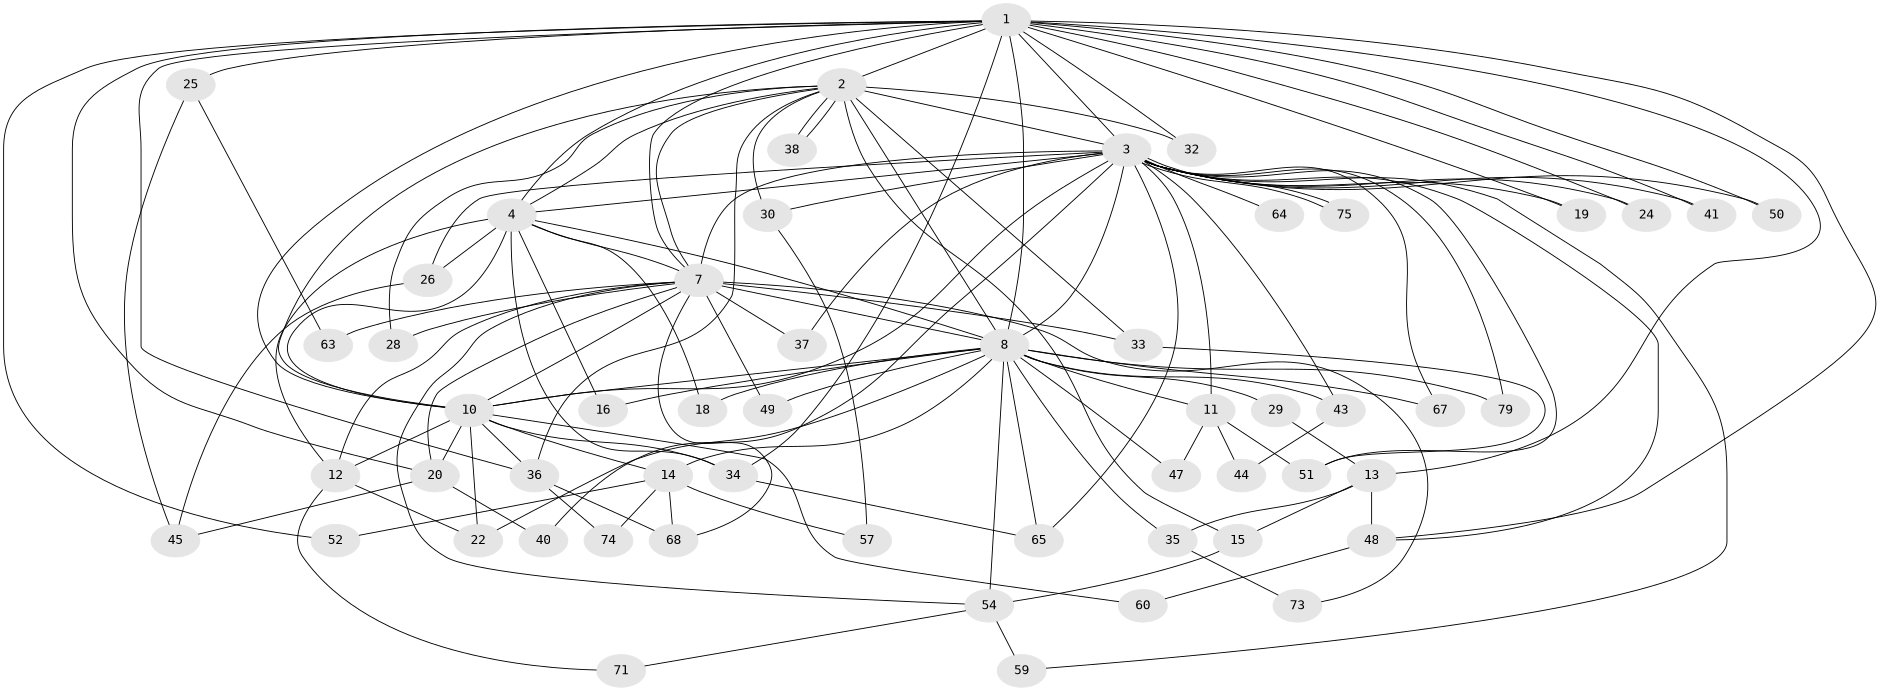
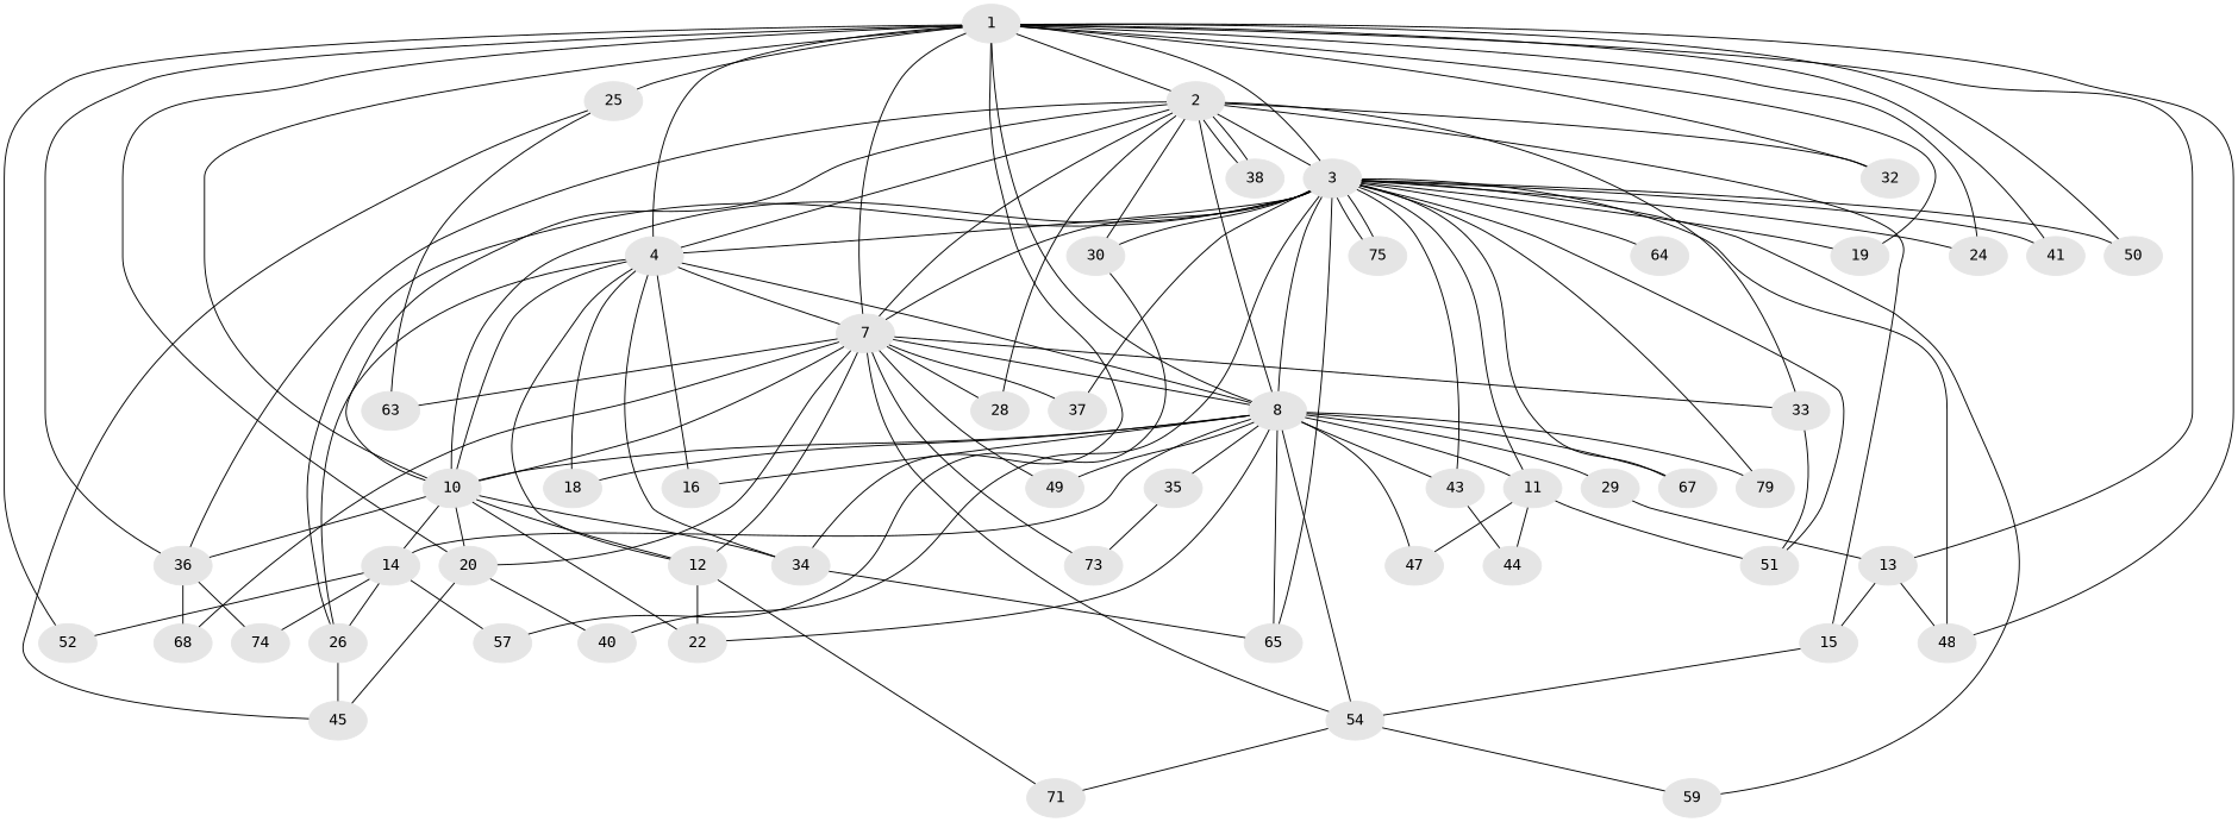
  graph {
    fontname="DejaVu Sans Mono"
    node [color=gray90 fontname="DejaVu Sans Mono" style=filled]
    edge [fontname="DejaVu Sans Mono"]
    1 [super="+5"]
    2 [super="+23"]
    3 [super="+6"]
    4 [super="+78"]
    7 [super="+62"]
    8 [super="+9"]
    10 [super="+39"]
    13 [super="+21"]
    19 [super="+42"]
    20 [super="+31"]
    24 [super="+56"]
    25 [super="+27"]
    32
    34 [super="+69"]
    36 [super="+77"]
    41 [super="+76"]
    48 [super="+61"]
    50
    52
    15
    28
    30
    33
    38
    11 [super="+72"]
    26 [super="+66"]
    37
    40
    43
    51
    59
    64
    65 [super="+70"]
    67
    75
    79
    12
    16 [super="+46"]
    18
    49
    54 [super="+58"]
    63
    68
    73
    14
    n46 [label=47 super="+47"]
    22 [super="+55"]
    29
    35
-   60
    45 [super="+53"]
    74
    57
    44
    71
    1 -- 2 [weight=2]
    1 -- 3 [weight=4]
    1 -- 4 [weight=2]
    1 -- 7 [weight=2]
    1 -- 8 [weight=4]
    1 -- 10 [weight=2]
    1 -- 13
    1 -- 19
    1 -- 20
    1 -- 24
    1 -- 25 [weight=3]
    1 -- 32
    1 -- 34
    1 -- 36
    1 -- 41
    1 -- 48
    1 -- 50
    1 -- 52
    2 -- 3 [weight=3]
    2 -- 4
    2 -- 7
    2 -- 8 [weight=2]
    2 -- 10 [weight=2]
    2 -- 32
    2 -- 36
    2 -- 15
    2 -- 28
    2 -- 30
    2 -- 33
    2 -- 38
    2 -- 38
    3 -- 4 [weight=2]
    3 -- 7 [weight=2]
    3 -- 8 [weight=4]
    3 -- 10 [weight=2]
    3 -- 19 [weight=2]
    3 -- 24 [weight=2]
    3 -- 41 [weight=2]
    3 -- 48
    3 -- 50
    3 -- 30
    3 -- 11
    3 -- 26
    3 -- 37
    3 -- 40
    3 -- 43
    3 -- 51
    3 -- 59
    3 -- 64 [weight=2]
    3 -- 65
    3 -- 67
    3 -- 75
    3 -- 75
    3 -- 79
    4 -- 7
    4 -- 8 [weight=2]
    4 -- 10
    4 -- 34
    4 -- 26
    4 -- 12
    4 -- 16
    4 -- 18
    7 -- 8 [weight=3]
    7 -- 10
    7 -- 20
    7 -- 28
    7 -- 33
    7 -- 37
    7 -- 12
    7 -- 49
    7 -- 54
    7 -- 63
    7 -- 68
    7 -- 73
    8 -- 10 [weight=2]
    8 -- 11
    8 -- 43
    8 -- 65
    8 -- 67
    8 -- 79
    8 -- 16 [weight=2]
    8 -- 18
    8 -- 49
    8 -- 54
    8 -- 14
    8 -- n46 [weight=2]
    8 -- 22
    8 -- 29 [weight=2]
    8 -- 35
    10 -- 20
    10 -- 34
    10 -- 36
    10 -- 12
    10 -- 14
    10 -- 22
-   10 -- 60
    13 -- 48
    13 -- 15
-   13 -- 35
    20 -- 40
    20 -- 45
    25 -- 63
    25 -- 45
    34 -- 65
    36 -- 68
    36 -- 74
-   48 -- 60
    15 -- 54
    30 -- 57
    33 -- 51
    11 -- 51
    11 -- n46
    11 -- 44
    26 -- 45
    43 -- 44
    12 -- 22
    12 -- 71
    54 -- 59
    54 -- 71
    14 -- 52
-   14 -- 68
+   14 -- 26
    14 -- 74
    14 -- 57
    29 -- 13 [weight=2]
    35 -- 73
  }
